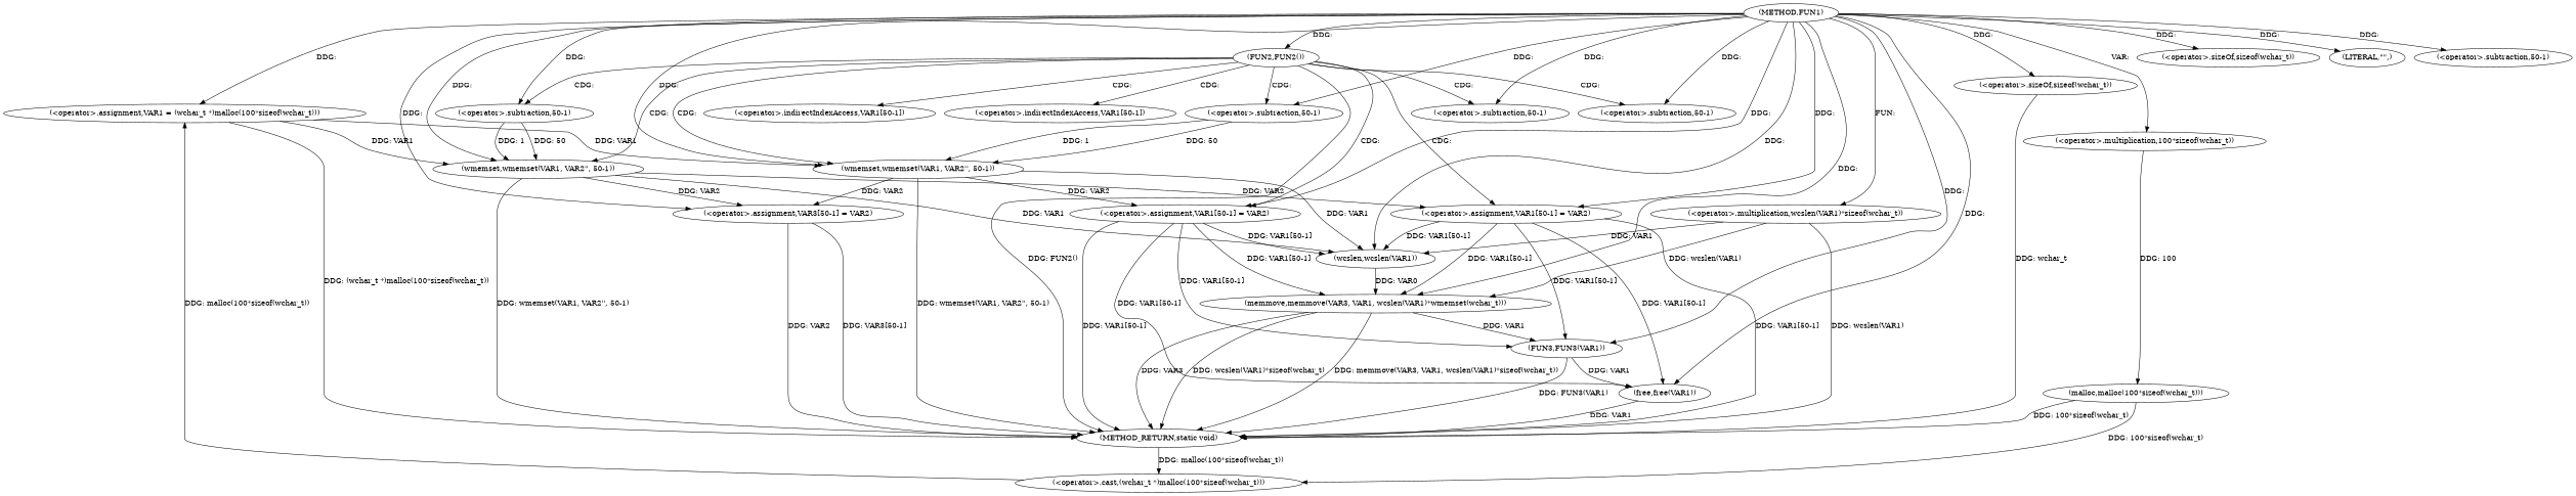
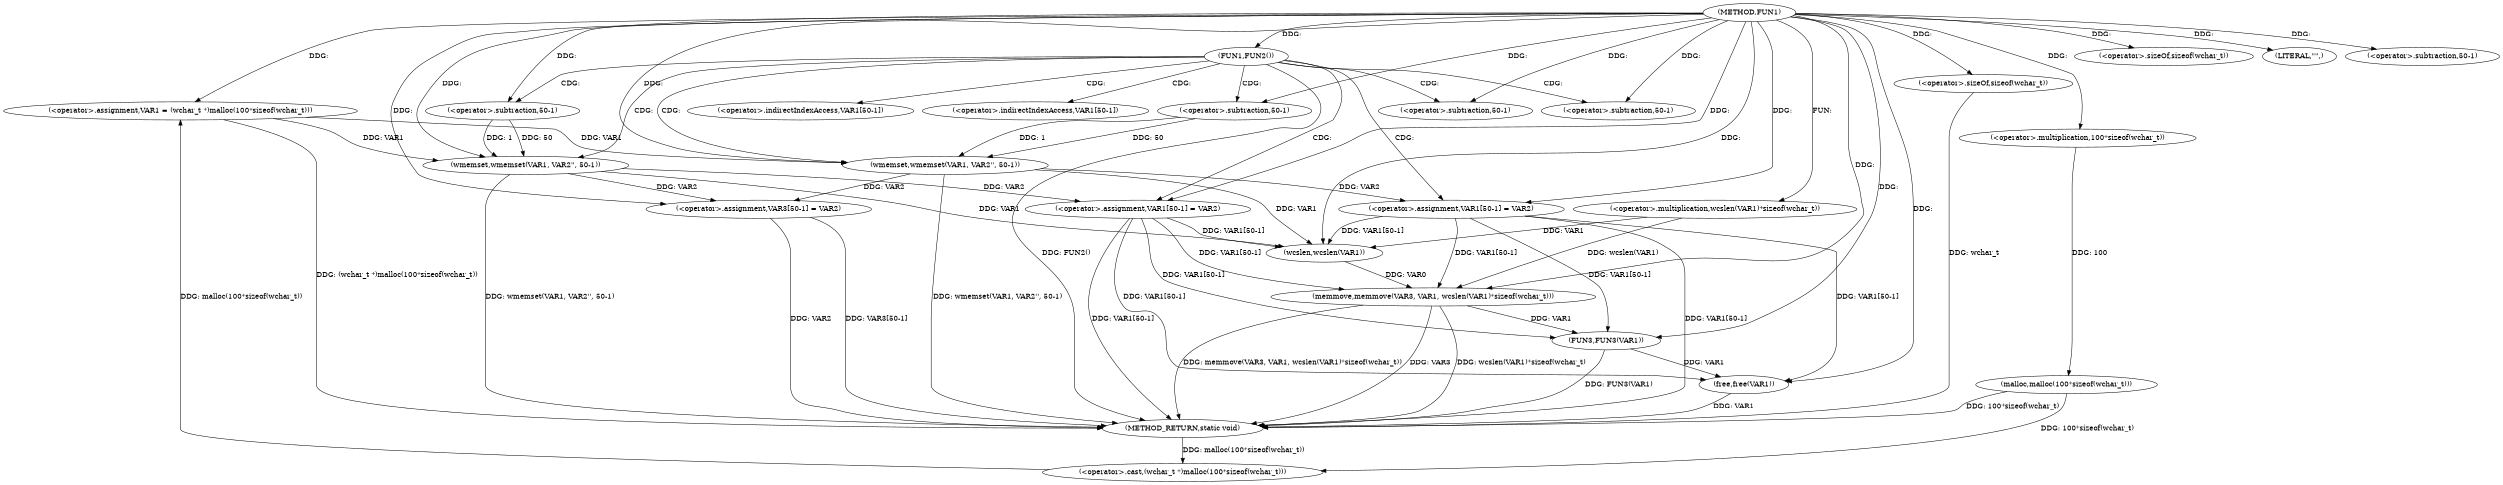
  digraph {
    n1 [label="(METHOD,FUN1)"]
    n2 [label="(<operator>.assignment,VAR1 = (wchar_t *)malloc(100*sizeof(wchar_t)))"]
    n3 [label="(<operator>.multiplication,100*sizeof(wchar_t))"]
    n4 [label="(<operator>.sizeOf,sizeof(wchar_t))"]
-   n5 [label="(FUN2,FUN2())"]
+   n5 [label="(FUN1,FUN2())"]
    n6 [label="(wmemset,wmemset(VAR1, VAR2'', 50-1))"]
    n7 [label="(<operator>.subtraction,50-1)"]
    n8 [label="(<operator>.assignment,VAR1[50-1] = VAR2)"]
    n9 [label="(<operator>.subtraction,50-1)"]
    n10 [label="(wmemset,wmemset(VAR1, VAR2'', 50-1))"]
    n11 [label="(<operator>.subtraction,50-1)"]
    n12 [label="(<operator>.assignment,VAR1[50-1] = VAR2)"]
    n13 [label="(<operator>.subtraction,50-1)"]
    n14 [label="(LITERAL,\"\",)"]
-   n15 [label="(memmove,memmove(VAR3, VAR1, wcslen(VAR1)*wmemset(wchar_t)))"]
+   n15 [label="(memmove,memmove(VAR3, VAR1, wcslen(VAR1)*sizeof(wchar_t)))"]
    n16 [label="(<operator>.multiplication,wcslen(VAR1)*sizeof(wchar_t))"]
    n17 [label="(wcslen,wcslen(VAR1))"]
    n18 [label="(<operator>.sizeOf,sizeof(wchar_t))"]
    n19 [label="(<operator>.assignment,VAR3[50-1] = VAR2)"]
    n20 [label="(<operator>.subtraction,50-1)"]
    n21 [label="(FUN3,FUN3(VAR1))"]
    n22 [label="(free,free(VAR1))"]
    n23 [label="(METHOD_RETURN,static void)"]
    n24 [label="(malloc,malloc(100*sizeof(wchar_t)))"]
    n25 [label="(<operator>.indirectIndexAccess,VAR1[50-1])"]
    n26 [label="(<operator>.indirectIndexAccess,VAR1[50-1])"]
    n27 [label="(<operator>.cast,(wchar_t *)malloc(100*sizeof(wchar_t)))"]
    n1 -> n2 [label="DDG: "]
-   n1 -> n3 [label="VAR: "]
+   n1 -> n3 [label="DDG: "]
    n1 -> n4 [label="DDG: "]
    n1 -> n5 [label="DDG: "]
    n1 -> n6 [label="DDG: "]
    n1 -> n7 [label="DDG: "]
    n1 -> n8 [label="DDG: "]
    n1 -> n9 [label="DDG: "]
    n1 -> n10 [label="DDG: "]
    n1 -> n11 [label="DDG: "]
    n1 -> n12 [label="DDG: "]
    n1 -> n13 [label="DDG: "]
    n1 -> n14 [label="DDG: "]
    n1 -> n15 [label="DDG: "]
    n1 -> n16 [label="FUN: "]
    n1 -> n17 [label="DDG: "]
    n1 -> n18 [label="DDG: "]
    n1 -> n19 [label="DDG: "]
    n1 -> n20 [label="DDG: "]
    n1 -> n21 [label="DDG: "]
    n1 -> n22 [label="DDG: "]
    n2 -> n6 [label="DDG: VAR1"]
    n2 -> n10 [label="DDG: VAR1"]
    n2 -> n23 [label="DDG: (wchar_t *)malloc(100*sizeof(wchar_t))"]
    n3 -> n24 [label="DDG: 100"]
    n5 -> n6 [label="CDG: "]
    n5 -> n7 [label="CDG: "]
    n5 -> n8 [label="CDG: "]
    n5 -> n9 [label="CDG: "]
    n5 -> n10 [label="CDG: "]
    n5 -> n11 [label="CDG: "]
    n5 -> n12 [label="CDG: "]
    n5 -> n13 [label="CDG: "]
    n5 -> n23 [label="DDG: FUN2()"]
    n5 -> n25 [label="CDG: "]
    n5 -> n26 [label="CDG: "]
    n6 -> n8 [label="DDG: VAR2"]
    n6 -> n17 [label="DDG: VAR1"]
    n6 -> n19 [label="DDG: VAR2"]
    n6 -> n23 [label="DDG: wmemset(VAR1, VAR2'', 50-1)"]
    n7 -> n6 [label="DDG: 50"]
    n7 -> n6 [label="DDG: 1"]
    n8 -> n15 [label="DDG: VAR1[50-1]"]
    n8 -> n17 [label="DDG: VAR1[50-1]"]
    n8 -> n21 [label="DDG: VAR1[50-1]"]
    n8 -> n22 [label="DDG: VAR1[50-1]"]
    n8 -> n23 [label="DDG: VAR1[50-1]"]
    n10 -> n12 [label="DDG: VAR2"]
    n10 -> n17 [label="DDG: VAR1"]
    n10 -> n19 [label="DDG: VAR2"]
    n10 -> n23 [label="DDG: wmemset(VAR1, VAR2'', 50-1)"]
    n11 -> n10 [label="DDG: 50"]
    n11 -> n10 [label="DDG: 1"]
    n12 -> n15 [label="DDG: VAR1[50-1]"]
    n12 -> n17 [label="DDG: VAR1[50-1]"]
    n12 -> n21 [label="DDG: VAR1[50-1]"]
    n12 -> n22 [label="DDG: VAR1[50-1]"]
    n12 -> n23 [label="DDG: VAR1[50-1]"]
    n15 -> n21 [label="DDG: VAR1"]
    n15 -> n23 [label="DDG: wcslen(VAR1)*sizeof(wchar_t)"]
    n15 -> n23 [label="DDG: memmove(VAR3, VAR1, wcslen(VAR1)*sizeof(wchar_t))"]
    n15 -> n23 [label="DDG: VAR3"]
    n16 -> n15 [label="DDG: wcslen(VAR1)"]
    n16 -> n17 [label="DDG: VAR1"]
-   n16 -> n23 [label="DDG: wcslen(VAR1)"]
    n17 -> n15 [label="DDG: VAR0"]
    n18 -> n23 [label="DDG: wchar_t"]
    n19 -> n23 [label="DDG: VAR2"]
    n19 -> n23 [label="DDG: VAR3[50-1]"]
    n21 -> n22 [label="DDG: VAR1"]
    n21 -> n23 [label="DDG: FUN3(VAR1)"]
    n22 -> n23 [label="DDG: VAR1"]
    n23 -> n27 [label="DDG: malloc(100*sizeof(wchar_t))"]
    n24 -> n23 [label="DDG: 100*sizeof(wchar_t)"]
    n24 -> n27 [label="DDG: 100*sizeof(wchar_t)"]
    n27 -> n2 [label="DDG: malloc(100*sizeof(wchar_t))"]
  }
